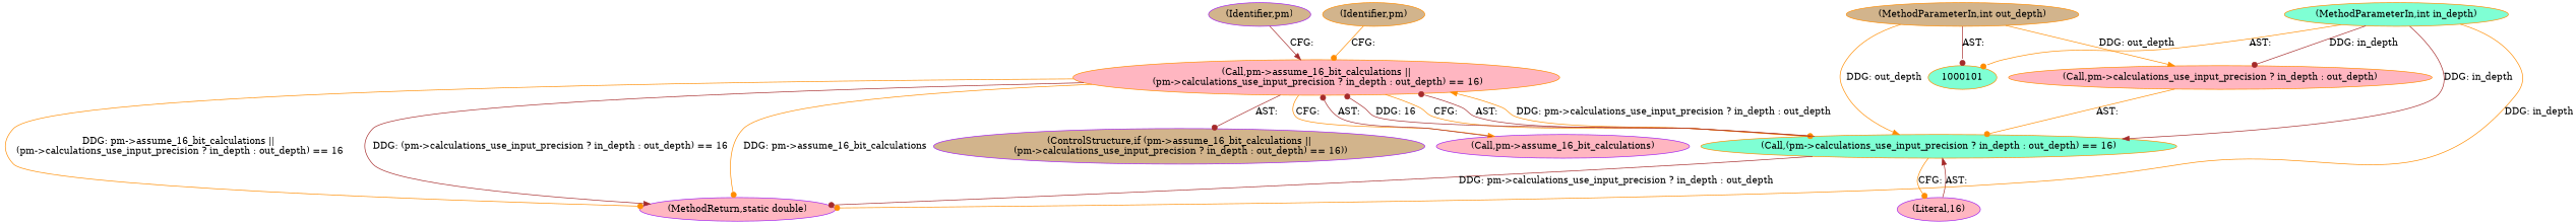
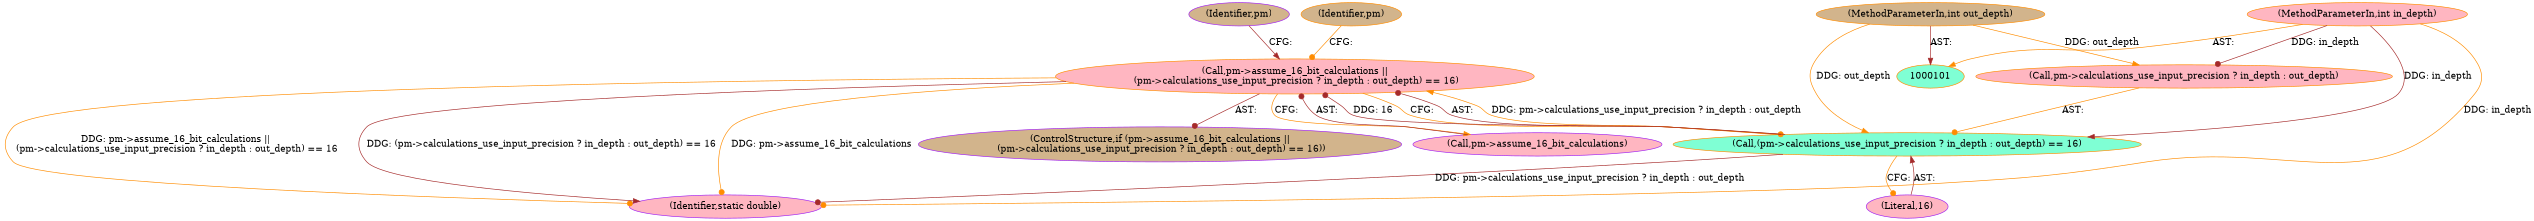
  digraph {
    node [color=darkorange fillcolor=lightpink style=filled]
    edge [arrowhead=dot color=darkorange]
    n1 [label="(Call,pm->assume_16_bit_calculations ||\n (pm->calculations_use_input_precision ? in_depth : out_depth) == 16)"]
    n2 [fillcolor=aquamarine label="(Call,(pm->calculations_use_input_precision ? in_depth : out_depth) == 16)"]
-   n3 [color=purple label="(MethodReturn,static double)"]
+   n3 [color=purple label="(Identifier,static double)"]
    n4 [color=purple label="(Call,pm->assume_16_bit_calculations)"]
    n5 [color=purple fillcolor=tan label="(ControlStructure,if (pm->assume_16_bit_calculations ||\n (pm->calculations_use_input_precision ? in_depth : out_depth) == 16))"]
    n6 [color=purple label="(Literal,16)"]
-   n7 [fillcolor=aquamarine label="(MethodParameterIn,int in_depth)"]
+   n7 [label="(MethodParameterIn,int in_depth)"]
    n8 [label="(Call,pm->calculations_use_input_precision ? in_depth : out_depth)"]
    1000101 [fillcolor=aquamarine]
    n10 [fillcolor=tan label="(MethodParameterIn,int out_depth)"]
    n11 [fillcolor=tan label="(Identifier,pm)"]
    n12 [color=purple fillcolor=tan label="(Identifier,pm)"]
    n1 -> n2 [label="CFG: "]
    n1 -> n3 [label="DDG: pm->assume_16_bit_calculations"]
    n1 -> n3 [label="DDG: pm->assume_16_bit_calculations ||\n (pm->calculations_use_input_precision ? in_depth : out_depth) == 16"]
    n1 -> n3 [arrowhead=normal color=brown label="DDG: (pm->calculations_use_input_precision ? in_depth : out_depth) == 16"]
    n1 -> n4 [arrowhead=normal label="CFG: "]
    n1 -> n5 [color=brown label="AST: "]
    n2 -> n1 [color=brown label="AST: "]
    n2 -> n1 [arrowhead=normal label="DDG: pm->calculations_use_input_precision ? in_depth : out_depth"]
    n2 -> n1 [color=brown label="DDG: 16"]
    n2 -> n3 [color=brown label="DDG: pm->calculations_use_input_precision ? in_depth : out_depth"]
    n2 -> n6 [label="CFG: "]
    n4 -> n1 [color=brown label="AST: "]
    n6 -> n2 [arrowhead=normal color=brown label="AST: "]
    n7 -> n2 [arrowhead=normal color=brown label="DDG: in_depth"]
    n7 -> n3 [label="DDG: in_depth"]
    n7 -> n8 [color=brown label="DDG: in_depth"]
-   n7 -> 1000101 [label="AST: "]
+   n7 -> 1000101 [arrowhead=normal label="AST: "]
    n8 -> n2 [label="AST: "]
    n10 -> n2 [arrowhead=normal label="DDG: out_depth"]
    n10 -> n8 [arrowhead=normal label="DDG: out_depth"]
-   n10 -> 1000101 [color=brown label="AST: "]
+   n10 -> 1000101 [arrowhead=normal color=brown label="AST: "]
    n11 -> n1 [label="CFG: "]
    n12 -> n1 [arrowhead=normal color=brown label="CFG: "]
  }
